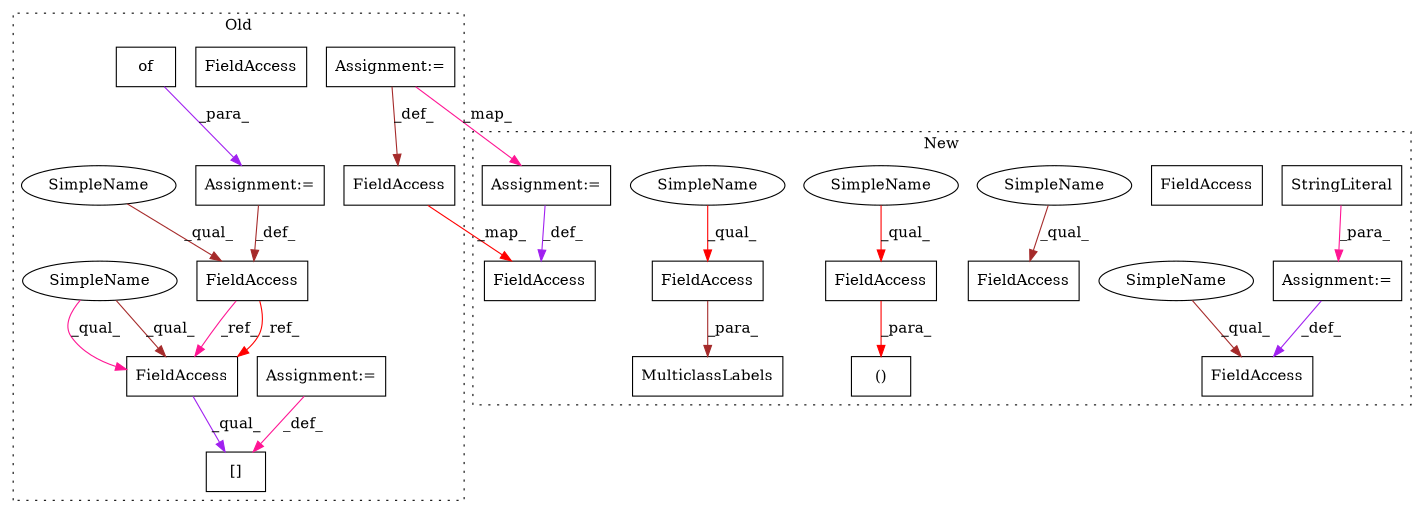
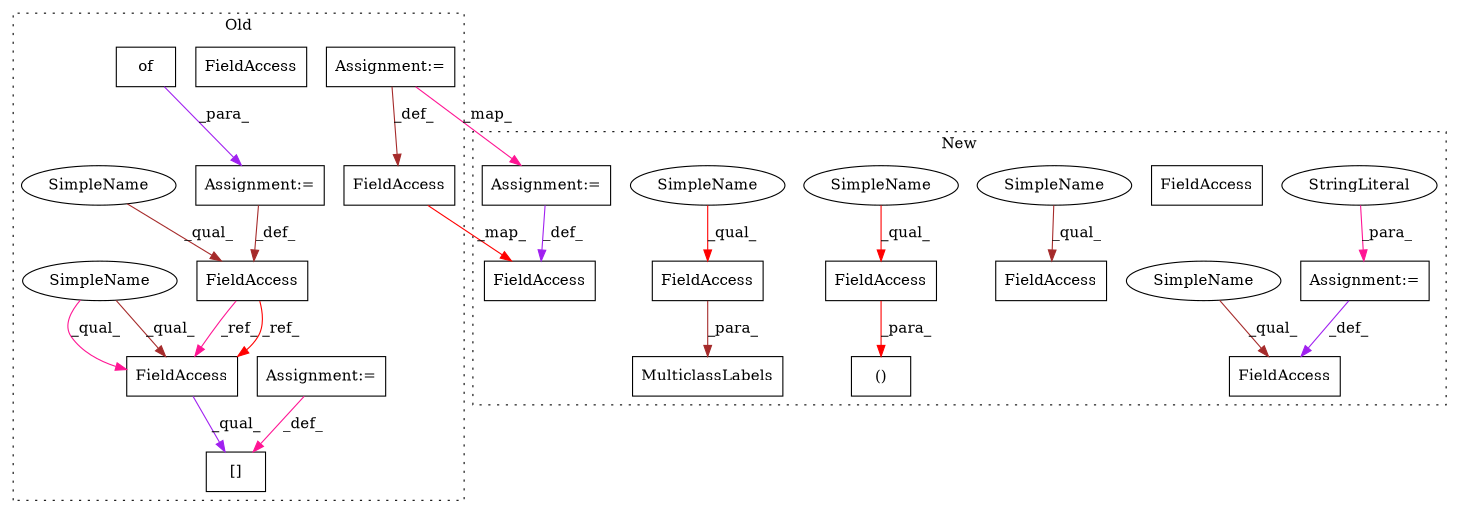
  digraph {
    node [a=22 l=4 s=927 shape=box]
    edge [color=brown]
    n1 [a=32 label=of s=758]
    n2 [a=2 l="16,1" label="[]" s="927,952"]
    n3 [l=15 label=FieldAccess]
    n4 [l=15 label=FieldAccess s=738]
    n5 [l=15 label=FieldAccess s=1121]
    n6 [a=7 l=1 label="Assignment:=" s=1136]
    n7 [a=7 l=1 label="Assignment:=" s=953]
    n8 [a=7 l=1 label="Assignment:=" s=753]
    n9 [a=42 label=SimpleName s=738 shape=ellipse]
    n10 [a=42 label=SimpleName shape=ellipse]
    n11 [l=15 label=FieldAccess]
    n12 [a=32 l="17,1" label=MulticlassLabels s="1107,1141"]
    n13 [l=17 label=FieldAccess s=1124]
    n14 [l=15 label=FieldAccess s=943]
    n15 [a=7 l=1 label="Assignment:=" s=958]
    n16 [l=14 label=FieldAccess s=1034]
    n17 [a=106 l=44 label="()" s=1004]
    n18 [l=11 label=FieldAccess s=1302]
    n19 [l=11 label=FieldAccess s=1236]
    n20 [l=9 label=FieldAccess s=820]
    n21 [a=7 l=1 label="Assignment:=" s=1247]
-   n22 [a=45 l=6 label=StringLiteral s=1248]
+   n22 [a=45 l=6 label=StringLiteral s=1248 shape=ellipse]
    n23 [a=42 label=SimpleName s=1034 shape=ellipse]
    n24 [a=42 label=SimpleName s=1302 shape=ellipse]
    n25 [a=42 label=SimpleName s=1236 shape=ellipse]
    n26 [a=42 label=SimpleName s=1124 shape=ellipse]
    subgraph cluster_1 {
      label=Old
      style=dotted
      n1
      n2
      n3
      n4
      n5
      n6
      n7
      n8
      n9
      n10
      n11
    }
    subgraph cluster_2 {
      label=New
      style=dotted
      n12
      n13
      n14
      n15
      n16
      n17
      n18
      n19
      n20
      n21
      n22
      n23
      n24
      n25
      n26
    }
    n1 -> n8 [label=_para_ color=purple]
    n4 -> n11 [label=_ref_ color=deeppink]
    n4 -> n11 [label=_ref_ color=red]
    n5 -> n14 [label=_map_ color=red]
    n6 -> n5 [label=_def_]
    n6 -> n15 [label=_map_ color=deeppink]
    n7 -> n2 [label=_def_ color=deeppink]
    n8 -> n4 [label=_def_]
    n9 -> n4 [label=_qual_]
    n10 -> n11 [label=_qual_ color=deeppink]
    n10 -> n11 [label=_qual_]
    n11 -> n2 [label=_qual_ color=purple]
    n13 -> n12 [label=_para_]
    n15 -> n14 [label=_def_ color=purple]
    n16 -> n17 [label=_para_ color=red]
    n21 -> n19 [label=_def_ color=purple]
    n22 -> n21 [label=_para_ color=deeppink]
    n23 -> n16 [label=_qual_ color=red]
    n24 -> n18 [label=_qual_]
    n25 -> n19 [label=_qual_]
    n26 -> n13 [label=_qual_ color=red]
  }
